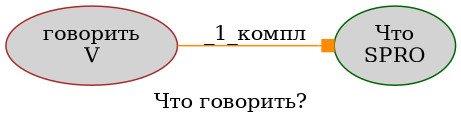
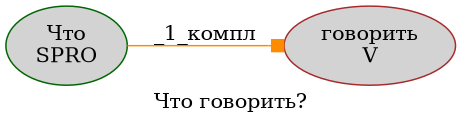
  digraph {
    label="Что говорить?"
    rankdir=LR
    node [fillcolor=lightgray penwidth=1 shape=ellipse style=filled]
    n1 [label="Что\nSPRO" color=darkgreen]
    n2 [label="говорить\nV" color=brown]
-   n2 -> n1 [label="_1_компл" color=darkorange arrowhead=box]
+   n1 -> n2 [label="_1_компл" color=darkorange arrowhead=box]
  }
